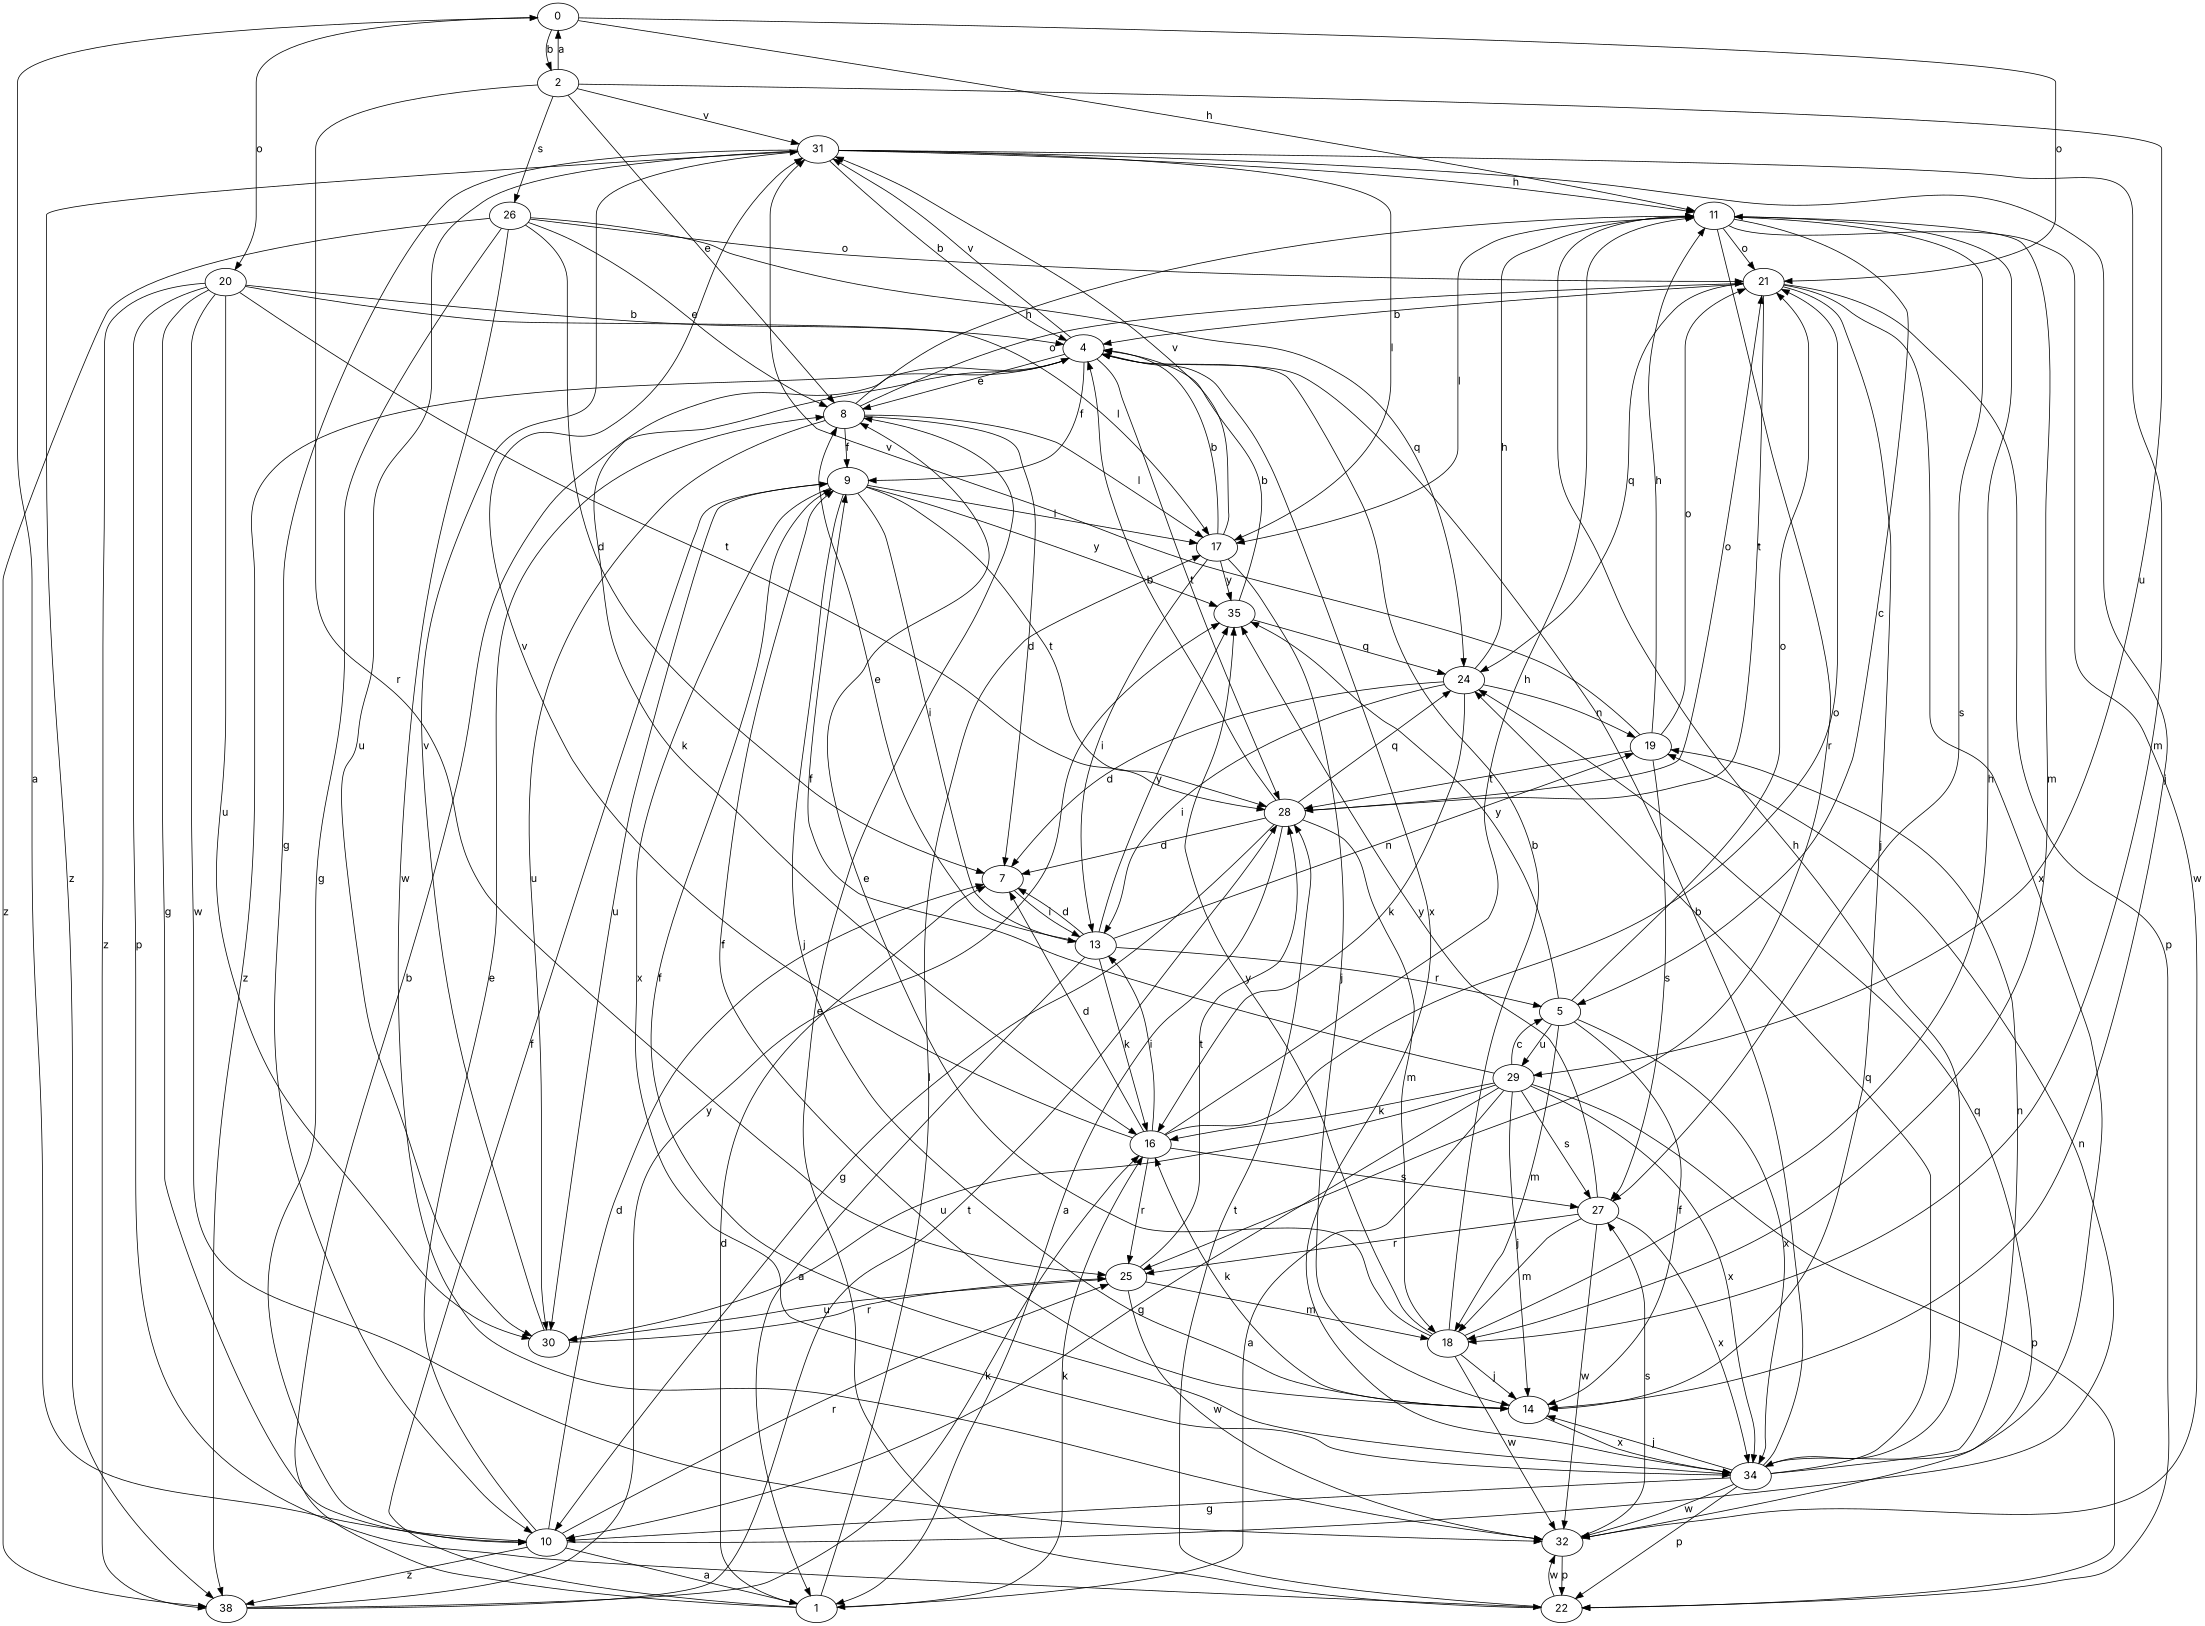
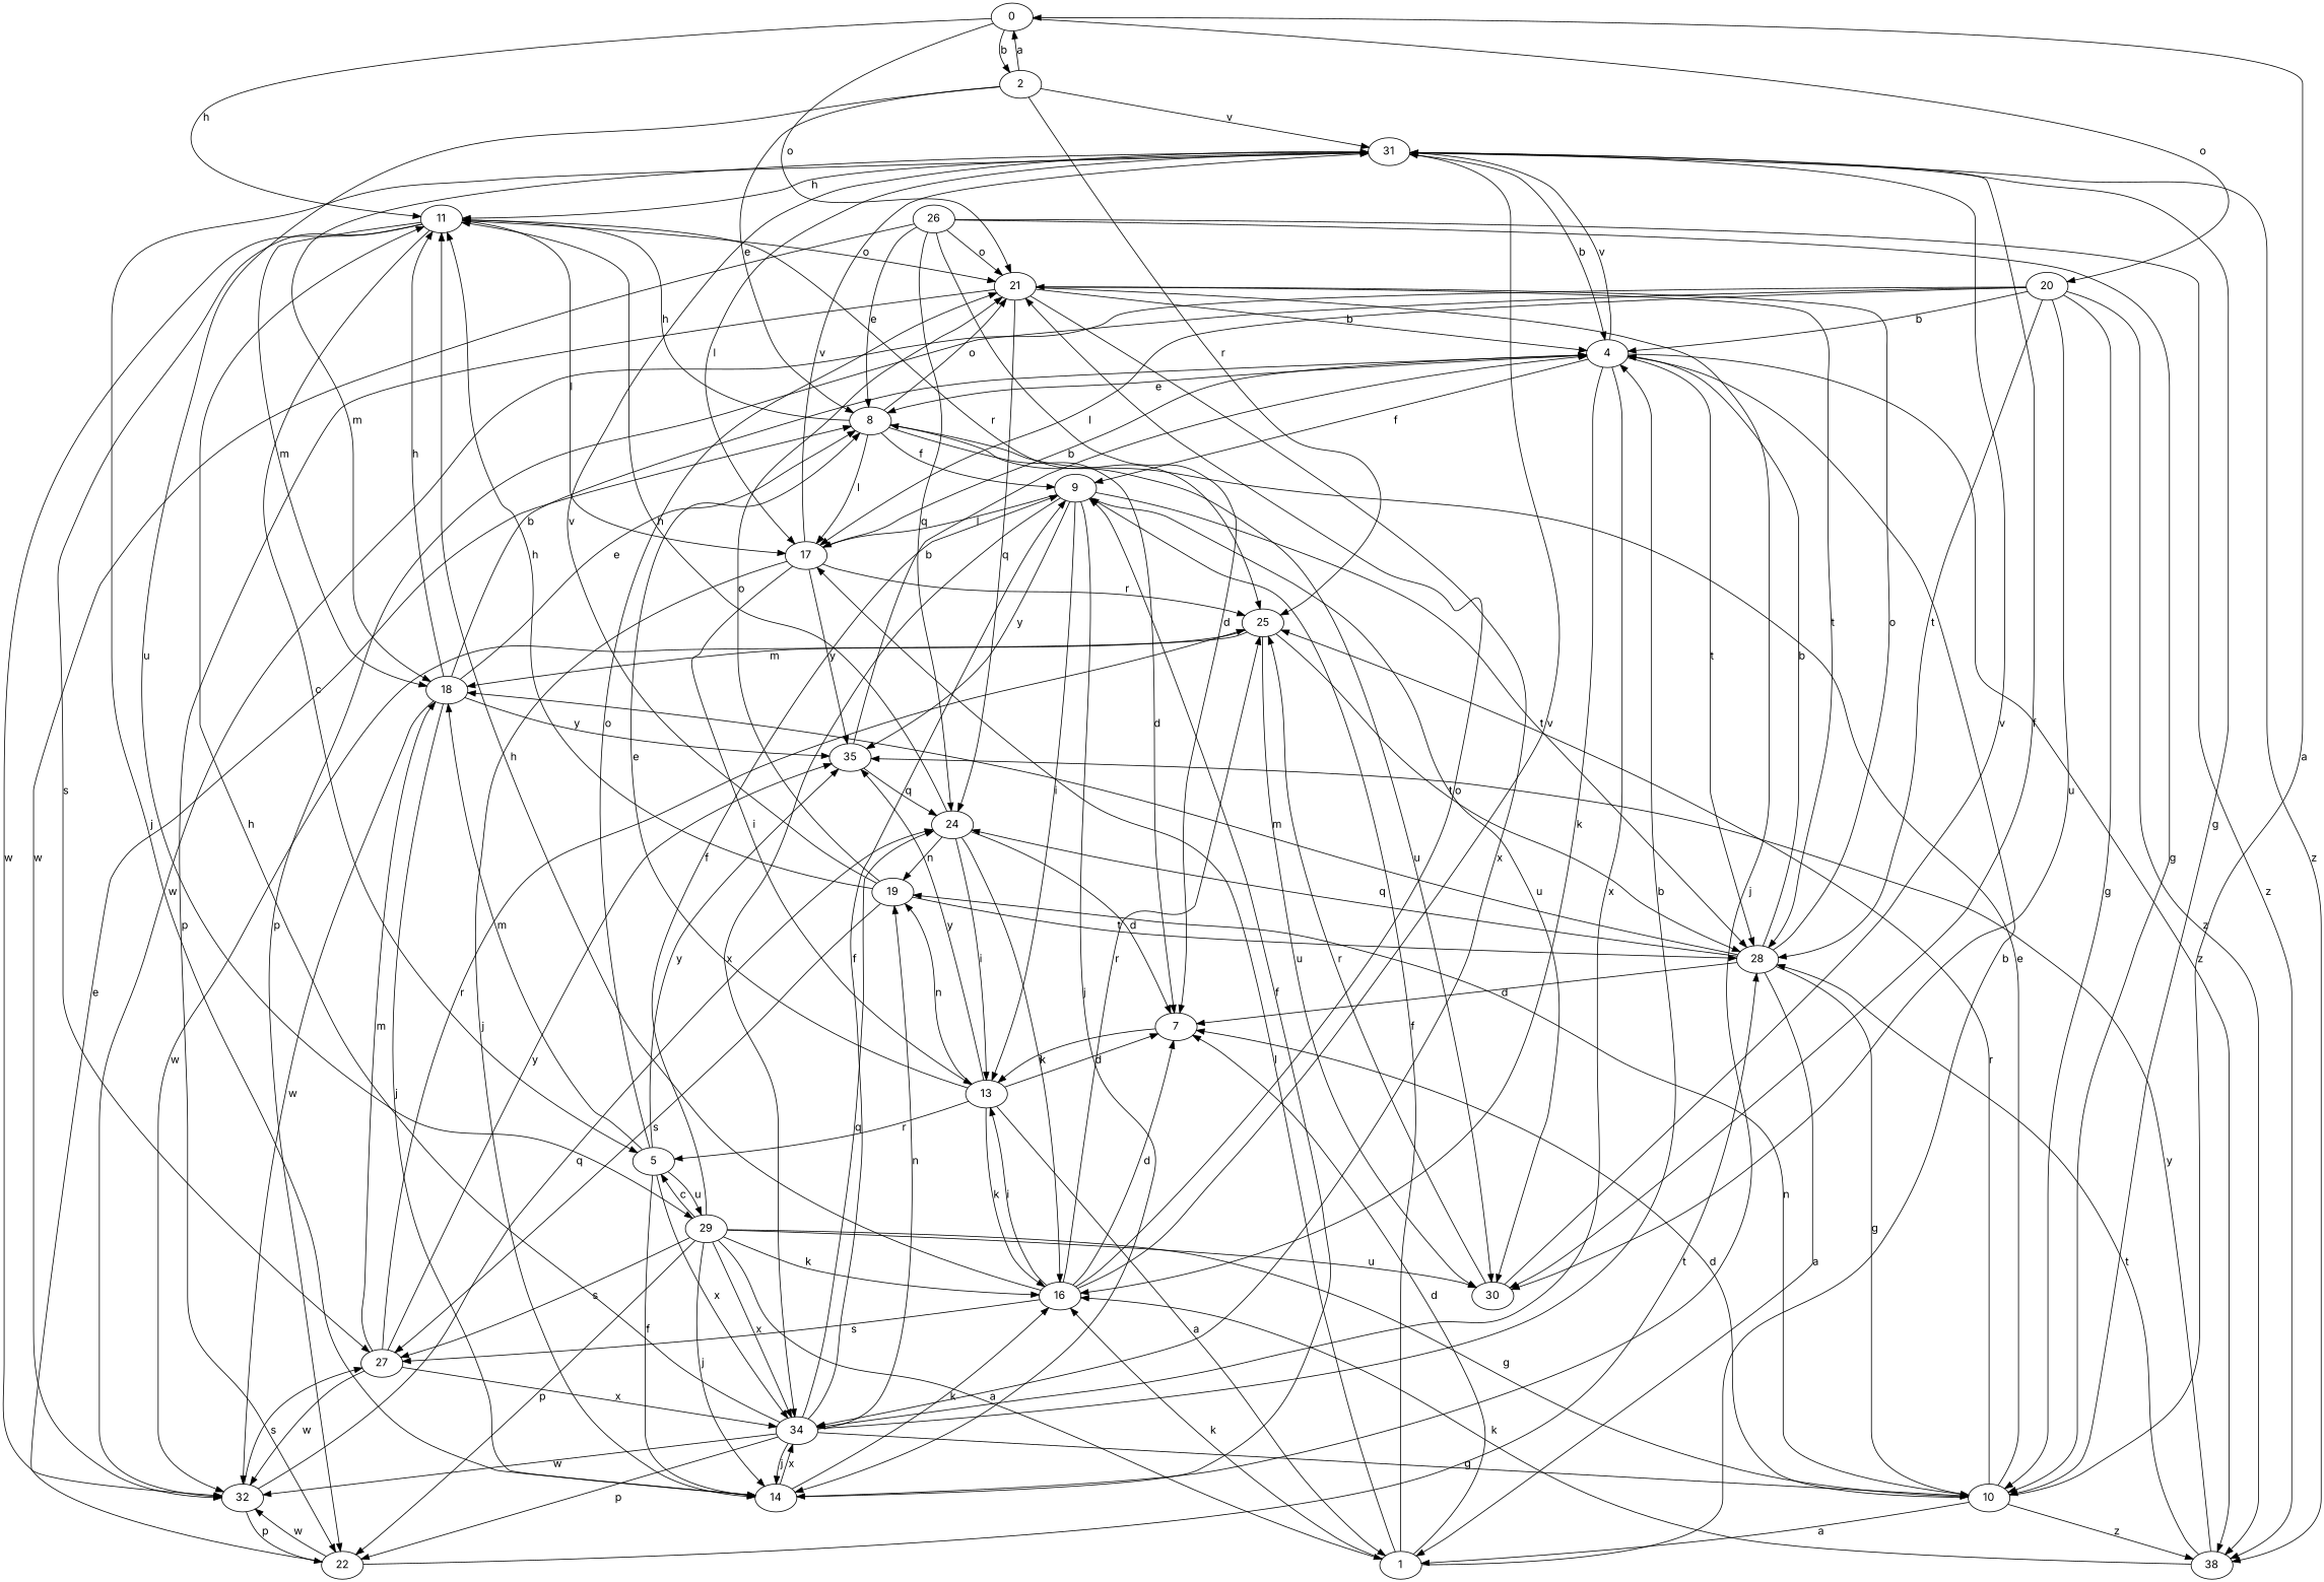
  strict digraph {
    fontname=Inter
    node [fontname=Inter]
    edge [fontname=Inter]
    0
    2
    11
    20
    21
    8
    25
    26
    29
    31
    17
    5
    18
    27
    32
    4
    38
    28
    30
    22
    10
    34
    14
    24
    1
    7
    9
    16
    13
    35
    19
    0 -> 2 [label=b]
    0 -> 11 [label=h]
    0 -> 20 [label=o]
    0 -> 21 [label=o]
    2 -> 0 [label=a]
    2 -> 8 [label=e]
    2 -> 25 [label=r]
-   2 -> 26 [label=s]
    2 -> 29 [label=u]
    2 -> 31 [label=v]
    11 -> 21 [label=o]
    11 -> 25 [label=r]
    11 -> 17 [label=l]
    11 -> 5 [label=c]
    11 -> 18 [label=m]
    11 -> 27 [label=s]
    11 -> 32 [label=w]
    20 -> 17 [label=l]
    20 -> 32 [label=w]
    20 -> 4 [label=b]
    20 -> 38 [label=z]
    20 -> 28 [label=t]
    20 -> 30 [label=u]
    20 -> 22 [label=p]
    20 -> 10 [label=g]
    21 -> 4 [label=b]
    21 -> 28 [label=t]
    21 -> 22 [label=p]
    21 -> 34 [label=x]
    21 -> 14 [label=j]
    21 -> 24 [label=q]
    8 -> 11 [label=h]
    8 -> 21 [label=o]
    8 -> 17 [label=l]
    8 -> 30 [label=u]
    8 -> 7 [label=d]
    8 -> 9 [label=f]
    25 -> 18 [label=m]
    25 -> 32 [label=w]
    25 -> 28 [label=t]
    25 -> 30 [label=u]
    26 -> 21 [label=o]
    26 -> 8 [label=e]
    26 -> 32 [label=w]
    26 -> 38 [label=z]
    26 -> 10 [label=g]
    26 -> 24 [label=q]
    26 -> 7 [label=d]
    29 -> 5 [label=c]
    29 -> 27 [label=s]
    29 -> 30 [label=u]
    29 -> 22 [label=p]
    29 -> 10 [label=g]
    29 -> 34 [label=x]
    29 -> 14 [label=j]
    29 -> 1 [label=a]
    29 -> 9 [label=f]
    29 -> 16 [label=k]
    31 -> 11 [label=h]
    31 -> 17 [label=l]
    31 -> 18 [label=m]
    31 -> 4 [label=b]
    31 -> 38 [label=z]
-   31 -> 30 [label=u]
+   31 -> 30 [label=f]
    31 -> 10 [label=g]
    31 -> 14 [label=j]
+   17 -> 25 [label=r]
    17 -> 31 [label=v]
    17 -> 4 [label=b]
    17 -> 14 [label=j]
    17 -> 13 [label=i]
    17 -> 35 [label=y]
    5 -> 21 [label=o]
    5 -> 29 [label=u]
    5 -> 18 [label=m]
    5 -> 34 [label=x]
    5 -> 14 [label=f]
    5 -> 35 [label=y]
    18 -> 11 [label=h]
    18 -> 8 [label=e]
    18 -> 32 [label=w]
    18 -> 4 [label=b]
    18 -> 14 [label=j]
    18 -> 35 [label=y]
    27 -> 25 [label=r]
    27 -> 18 [label=m]
    27 -> 32 [label=w]
    27 -> 34 [label=x]
    27 -> 35 [label=y]
    32 -> 27 [label=s]
    32 -> 22 [label=p]
    32 -> 24 [label=q]
    4 -> 8 [label=e]
    4 -> 31 [label=v]
    4 -> 38 [label=z]
    4 -> 28 [label=t]
    4 -> 34 [label=x]
    4 -> 9 [label=f]
    4 -> 16 [label=k]
    38 -> 28 [label=t]
    38 -> 16 [label=k]
    38 -> 35 [label=y]
    28 -> 21 [label=o]
    28 -> 18 [label=m]
    28 -> 4 [label=b]
    28 -> 10 [label=g]
    28 -> 24 [label=q]
    28 -> 1 [label=a]
    28 -> 7 [label=d]
    30 -> 25 [label=r]
    30 -> 31 [label=v]
    22 -> 8 [label=e]
    22 -> 32 [label=w]
    22 -> 28 [label=t]
    10 -> 0 [label=a]
    10 -> 8 [label=e]
    10 -> 25 [label=r]
    10 -> 38 [label=z]
    10 -> 1 [label=a]
    10 -> 7 [label=d]
    10 -> 19 [label=n]
    34 -> 11 [label=h]
    34 -> 32 [label=w]
    34 -> 4 [label=b]
    34 -> 22 [label=p]
    34 -> 10 [label=g]
    34 -> 14 [label=j]
    34 -> 24 [label=q]
    34 -> 9 [label=f]
    34 -> 19 [label=n]
    14 -> 34 [label=x]
    14 -> 9 [label=f]
    14 -> 16 [label=k]
    24 -> 11 [label=h]
    24 -> 7 [label=d]
    24 -> 16 [label=k]
    24 -> 13 [label=i]
    24 -> 19 [label=n]
    1 -> 17 [label=l]
    1 -> 4 [label=b]
    1 -> 7 [label=d]
    1 -> 9 [label=f]
    1 -> 16 [label=k]
    7 -> 13 [label=i]
    9 -> 17 [label=l]
    9 -> 28 [label=t]
    9 -> 30 [label=u]
    9 -> 34 [label=x]
    9 -> 14 [label=j]
    9 -> 13 [label=i]
    9 -> 35 [label=y]
    16 -> 11 [label=h]
    16 -> 21 [label=o]
    16 -> 25 [label=r]
    16 -> 31 [label=v]
    16 -> 27 [label=s]
    16 -> 7 [label=d]
    16 -> 13 [label=i]
    13 -> 8 [label=e]
    13 -> 5 [label=r]
    13 -> 1 [label=a]
    13 -> 7 [label=d]
    13 -> 16 [label=k]
    13 -> 35 [label=y]
    13 -> 19 [label=n]
    35 -> 4 [label=b]
    35 -> 24 [label=q]
    19 -> 11 [label=h]
    19 -> 21 [label=o]
    19 -> 31 [label=v]
    19 -> 27 [label=s]
    19 -> 28 [label=t]
  }
